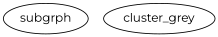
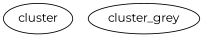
  digraph {
    rankdir=TB
    splines=true
    fontname=Montserrat
    node [fontname=Montserrat]
-   subgrph
+   subgrph [label=cluster]
    cluster_grey
  }
